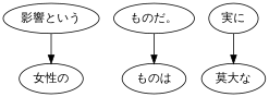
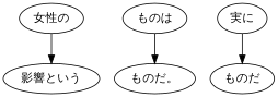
  digraph {
    fontname="Playfair Display"
    node [fontname="Playfair Display"]
    edge [fontname="Playfair Display"]
    n1 [label="女性の"]
    n2 [label="影響という"]
    n3 [label="ものは"]
    n4 [label="ものだ。"]
    n5 [label="実に"]
-   n6 [label="莫大な"]
-   n2 -> n1
-   n4 -> n3
+   n6 [label="ものだ"]
+   n1 -> n2
+   n3 -> n4
    n5 -> n6
  }
